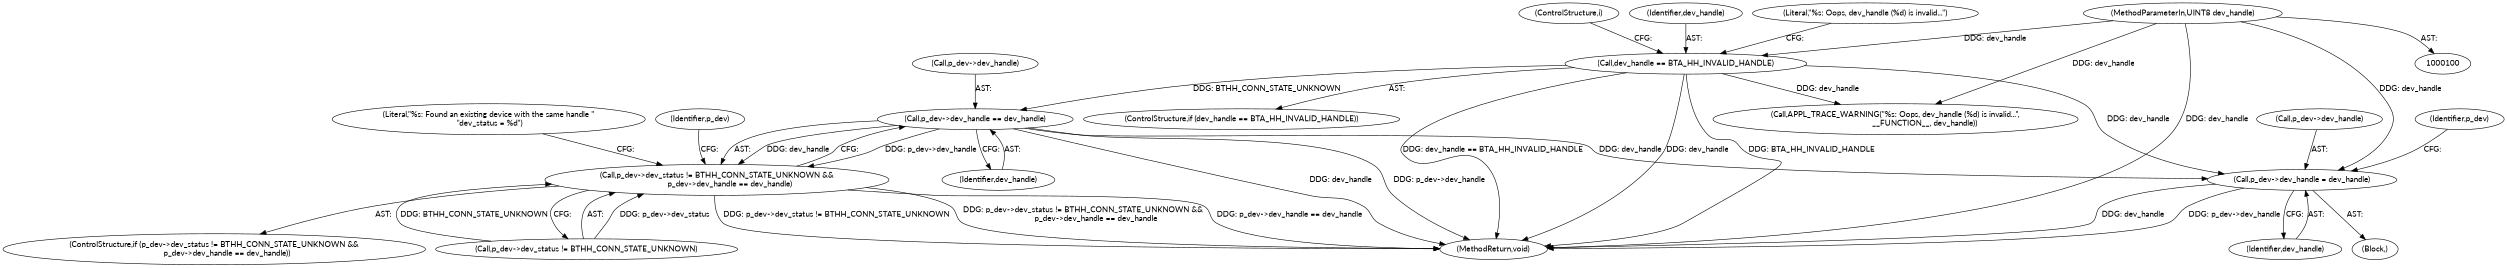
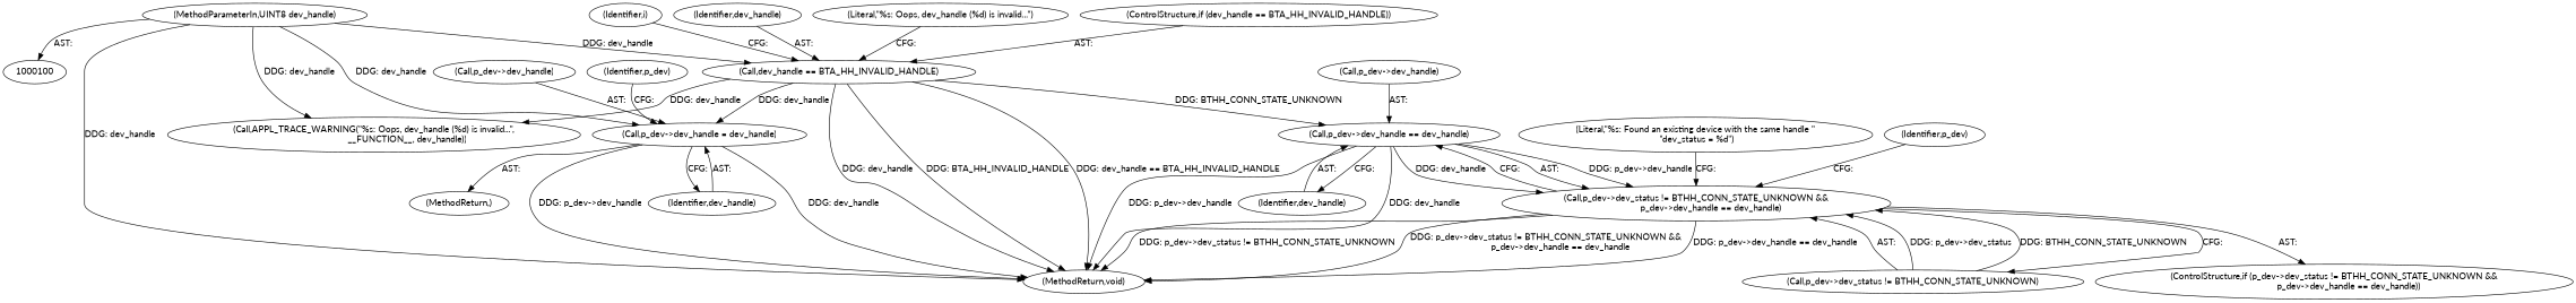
  digraph {
    fontname=Lato
    node [fontname=Lato]
    edge [fontname=Lato]
    n1 [label="(Call,p_dev->dev_handle == dev_handle)"]
    n2 [label="(Call,p_dev->dev_status != BTHH_CONN_STATE_UNKNOWN &&\n            p_dev->dev_handle == dev_handle)"]
    n3 [label="(Call,p_dev->dev_handle = dev_handle)"]
    n4 [label="(Identifier,dev_handle)"]
    n5 [label="(MethodReturn,void)"]
    n6 [label="(Call,p_dev->dev_status != BTHH_CONN_STATE_UNKNOWN)"]
    n7 [label="(ControlStructure,if (p_dev->dev_status != BTHH_CONN_STATE_UNKNOWN &&\n            p_dev->dev_handle == dev_handle))"]
-   n8 [label="(Block,)"]
+   n8 [label="(MethodReturn,)"]
    n9 [label="(Identifier,dev_handle)"]
    n10 [label="(Call,dev_handle == BTA_HH_INVALID_HANDLE)"]
    n11 [label="(Call,APPL_TRACE_WARNING(\"%s: Oops, dev_handle (%d) is invalid...\",\n                           __FUNCTION__, dev_handle))"]
    n12 [label="(ControlStructure,if (dev_handle == BTA_HH_INVALID_HANDLE))"]
    n13 [label="(MethodParameterIn,UINT8 dev_handle)"]
    1000100
    n15 [label="(Call,p_dev->dev_handle)"]
    n16 [label="(Literal,\"%s: Found an existing device with the same handle \"\n \"dev_status = %d\")"]
    n17 [label="(Identifier,p_dev)"]
    n18 [label="(Call,p_dev->dev_handle)"]
-   n19 [label="(ControlStructure,i)"]
+   n19 [label="(Identifier,i)"]
    n20 [label="(Identifier,dev_handle)"]
    n21 [label="(Identifier,p_dev)"]
    n22 [label="(Literal,\"%s: Oops, dev_handle (%d) is invalid...\")"]
    n1 -> n2 [label="AST: "]
    n1 -> n2 [label="DDG: p_dev->dev_handle"]
    n1 -> n2 [label="DDG: dev_handle"]
-   n1 -> n3 [label="DDG: dev_handle"]
    n1 -> n4 [label="CFG: "]
    n1 -> n5 [label="DDG: dev_handle"]
    n1 -> n5 [label="DDG: p_dev->dev_handle"]
    n2 -> n1 [label="CFG: "]
    n2 -> n5 [label="DDG: p_dev->dev_status != BTHH_CONN_STATE_UNKNOWN"]
    n2 -> n5 [label="DDG: p_dev->dev_status != BTHH_CONN_STATE_UNKNOWN &&\n            p_dev->dev_handle == dev_handle"]
    n2 -> n5 [label="DDG: p_dev->dev_handle == dev_handle"]
    n2 -> n6 [label="CFG: "]
    n2 -> n7 [label="AST: "]
    n3 -> n5 [label="DDG: p_dev->dev_handle"]
    n3 -> n5 [label="DDG: dev_handle"]
    n3 -> n8 [label="AST: "]
    n3 -> n9 [label="CFG: "]
    n4 -> n1 [label="AST: "]
    n6 -> n2 [label="AST: "]
    n6 -> n2 [label="DDG: p_dev->dev_status"]
    n6 -> n2 [label="DDG: BTHH_CONN_STATE_UNKNOWN"]
    n9 -> n3 [label="AST: "]
    n10 -> n1 [label="DDG: BTHH_CONN_STATE_UNKNOWN"]
    n10 -> n3 [label="DDG: dev_handle"]
    n10 -> n5 [label="DDG: BTA_HH_INVALID_HANDLE"]
    n10 -> n5 [label="DDG: dev_handle == BTA_HH_INVALID_HANDLE"]
    n10 -> n5 [label="DDG: dev_handle"]
    n10 -> n11 [label="DDG: dev_handle"]
-   n10 -> n12 [label="AST: "]
+   n12 -> n10 [label="AST: "]
    n13 -> n3 [label="DDG: dev_handle"]
    n13 -> n5 [label="DDG: dev_handle"]
    n13 -> n10 [label="DDG: dev_handle"]
    n13 -> n11 [label="DDG: dev_handle"]
    n13 -> 1000100 [label="AST: "]
    n15 -> n1 [label="AST: "]
    n16 -> n2 [label="CFG: "]
    n17 -> n3 [label="CFG: "]
    n18 -> n3 [label="AST: "]
    n19 -> n10 [label="CFG: "]
    n20 -> n10 [label="AST: "]
    n21 -> n2 [label="CFG: "]
    n22 -> n10 [label="CFG: "]
  }
